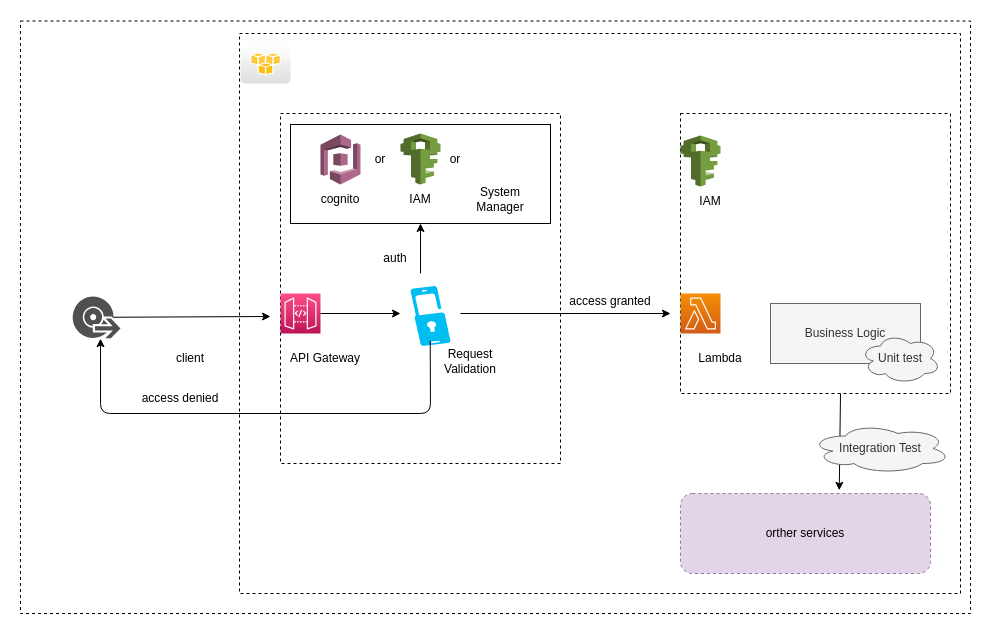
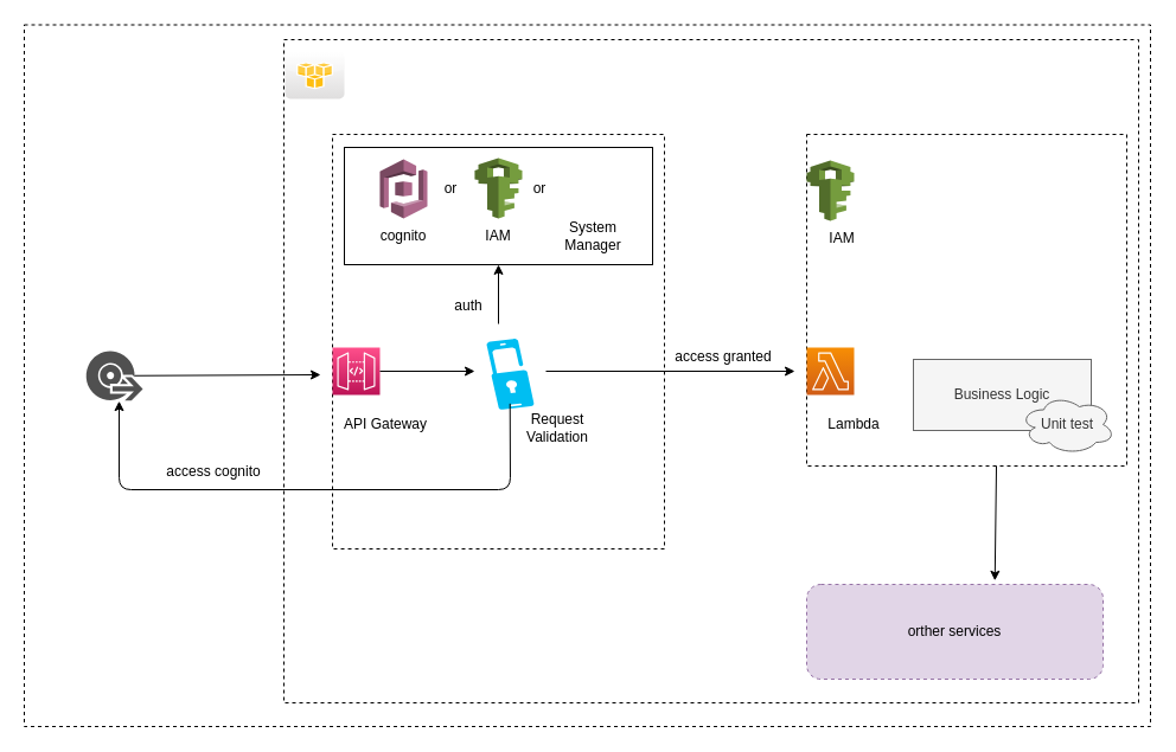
  <mxCell id="0" />
  <mxCell id="1" parent="0" />
  <mxCell id="2" value="" style="rounded=0;whiteSpace=wrap;html=1;fillColor=default;dashed=1;" parent="1" vertex="1"><mxGeometry x="20" y="20.5" width="950" height="592.5" as="geometry" /></mxCell>
  <mxCell id="3" value="" style="rounded=0;whiteSpace=wrap;html=1;fillColor=none;dashed=1;" parent="1" vertex="1"><mxGeometry x="280" y="113" width="280" height="350" as="geometry" /></mxCell>
  <mxCell id="4" value="" style="rounded=0;whiteSpace=wrap;html=1;fillColor=none;dashed=1;" parent="1" vertex="1"><mxGeometry x="680" y="113" width="270" height="280" as="geometry" /></mxCell>
  <mxCell id="5" value="" style="rounded=0;whiteSpace=wrap;html=1;fillColor=none;" parent="1" vertex="1"><mxGeometry x="290" y="124" width="260" height="99" as="geometry" /></mxCell>
  <mxCell id="6" value="" style="sketch=0;points=[[0,0,0],[0.25,0,0],[0.5,0,0],[0.75,0,0],[1,0,0],[0,1,0],[0.25,1,0],[0.5,1,0],[0.75,1,0],[1,1,0],[0,0.25,0],[0,0.5,0],[0,0.75,0],[1,0.25,0],[1,0.5,0],[1,0.75,0]];outlineConnect=0;fontColor=#232F3E;gradientColor=#FF4F8B;gradientDirection=north;fillColor=#BC1356;strokeColor=#ffffff;dashed=0;verticalLabelPosition=bottom;verticalAlign=top;align=center;html=1;fontSize=12;fontStyle=0;aspect=fixed;shape=mxgraph.aws4.resourceIcon;resIcon=mxgraph.aws4.api_gateway;" parent="1" vertex="1"><mxGeometry x="280" y="293" width="40" height="40" as="geometry" /></mxCell>
  <mxCell id="7" value="" style="sketch=0;points=[[0,0,0],[0.25,0,0],[0.5,0,0],[0.75,0,0],[1,0,0],[0,1,0],[0.25,1,0],[0.5,1,0],[0.75,1,0],[1,1,0],[0,0.25,0],[0,0.5,0],[0,0.75,0],[1,0.25,0],[1,0.5,0],[1,0.75,0]];outlineConnect=0;fontColor=#232F3E;gradientColor=#F78E04;gradientDirection=north;fillColor=#D05C17;strokeColor=#ffffff;dashed=0;verticalLabelPosition=bottom;verticalAlign=top;align=center;html=1;fontSize=12;fontStyle=0;aspect=fixed;shape=mxgraph.aws4.resourceIcon;resIcon=mxgraph.aws4.lambda;" parent="1" vertex="1"><mxGeometry x="680" y="293" width="40" height="40" as="geometry" /></mxCell>
  <mxCell id="8" value="" style="dashed=0;outlineConnect=0;html=1;align=center;labelPosition=center;verticalLabelPosition=bottom;verticalAlign=top;shape=mxgraph.webicons.aws;gradientColor=#DFDEDE" parent="1" vertex="1"><mxGeometry x="240" y="43" width="50" height="40" as="geometry" /></mxCell>
  <mxCell id="9" value="" style="outlineConnect=0;dashed=0;verticalLabelPosition=bottom;verticalAlign=top;align=center;html=1;shape=mxgraph.aws3.iam;fillColor=#759C3E;gradientColor=none;" parent="1" vertex="1"><mxGeometry x="400" y="133" width="40" height="51" as="geometry" /></mxCell>
  <mxCell id="10" value="" style="verticalLabelPosition=bottom;html=1;verticalAlign=top;align=center;strokeColor=none;fillColor=#00BEF2;shape=mxgraph.azure.multi_factor_authentication;pointerEvents=1;" parent="1" vertex="1"><mxGeometry x="410" y="285.5" width="40" height="60" as="geometry" /></mxCell>
  <mxCell id="11" value="" style="outlineConnect=0;dashed=0;verticalLabelPosition=bottom;verticalAlign=top;align=center;html=1;shape=mxgraph.aws3.cognito;fillColor=#AD688B;gradientColor=none;" parent="1" vertex="1"><mxGeometry x="320" y="134" width="40" height="50" as="geometry" /></mxCell>
  <mxCell id="12" value="API Gateway" style="text;html=1;strokeColor=none;fillColor=none;align=center;verticalAlign=middle;whiteSpace=wrap;rounded=0;" parent="1" vertex="1"><mxGeometry x="270" y="343" width="110" height="30" as="geometry" /></mxCell>
  <mxCell id="13" value="" style="sketch=0;pointerEvents=1;shadow=0;dashed=0;html=1;strokeColor=none;labelPosition=center;verticalLabelPosition=bottom;verticalAlign=top;align=center;fillColor=#505050;shape=mxgraph.mscae.intune.client_software" parent="1" vertex="1"><mxGeometry x="70" y="294.25" width="50" height="45" as="geometry" /></mxCell>
- <mxCell id="14" value="client" style="text;html=1;strokeColor=none;fillColor=none;align=center;verticalAlign=middle;whiteSpace=wrap;rounded=0;" parent="1" vertex="1"><mxGeometry x="160" y="343" width="60" height="30" as="geometry" /></mxCell>
  <mxCell id="15" value="" style="endArrow=classic;html=1;exitX=0.86;exitY=0.5;exitDx=0;exitDy=0;exitPerimeter=0;" parent="1" source="13" edge="1"><mxGeometry width="50" height="50" relative="1" as="geometry"><mxPoint x="520" y="293" as="sourcePoint" /><mxPoint x="270" y="316" as="targetPoint" /></mxGeometry></mxCell>
  <mxCell id="16" value="cognito" style="text;html=1;strokeColor=none;fillColor=none;align=center;verticalAlign=middle;whiteSpace=wrap;rounded=0;" parent="1" vertex="1"><mxGeometry x="310" y="184" width="60" height="30" as="geometry" /></mxCell>
  <mxCell id="17" value="IAM" style="text;html=1;strokeColor=none;fillColor=none;align=center;verticalAlign=middle;whiteSpace=wrap;rounded=0;" parent="1" vertex="1"><mxGeometry x="390" y="184" width="60" height="30" as="geometry" /></mxCell>
  <mxCell id="18" value="" style="shape=image;verticalLabelPosition=bottom;labelBackgroundColor=default;verticalAlign=top;aspect=fixed;imageAspect=0;image=https://graystum.com/content/images/2022/01/Screenshot-from-2022-01-08-13-31-10.png;" parent="1" vertex="1"><mxGeometry x="480" y="135" width="39" height="39" as="geometry" /></mxCell>
  <mxCell id="19" value="System Manager" style="text;html=1;strokeColor=none;fillColor=none;align=center;verticalAlign=middle;whiteSpace=wrap;rounded=0;" parent="1" vertex="1"><mxGeometry x="469.5" y="184" width="60" height="30" as="geometry" /></mxCell>
  <mxCell id="20" value="" style="endArrow=classic;html=1;exitX=1;exitY=0.5;exitDx=0;exitDy=0;exitPerimeter=0;" parent="1" source="6" edge="1"><mxGeometry width="50" height="50" relative="1" as="geometry"><mxPoint x="520" y="283" as="sourcePoint" /><mxPoint x="400" y="313" as="targetPoint" /></mxGeometry></mxCell>
  <mxCell id="21" value="Request Validation" style="text;html=1;strokeColor=none;fillColor=none;align=center;verticalAlign=middle;whiteSpace=wrap;rounded=0;" parent="1" vertex="1"><mxGeometry x="440" y="345.5" width="60" height="30" as="geometry" /></mxCell>
  <mxCell id="22" value="Lambda" style="text;html=1;strokeColor=none;fillColor=none;align=center;verticalAlign=middle;whiteSpace=wrap;rounded=0;" parent="1" vertex="1"><mxGeometry x="690" y="343" width="60" height="30" as="geometry" /></mxCell>
  <mxCell id="23" value="" style="endArrow=classic;html=1;" parent="1" edge="1"><mxGeometry width="50" height="50" relative="1" as="geometry"><mxPoint x="460" y="313" as="sourcePoint" /><mxPoint x="670" y="313" as="targetPoint" /></mxGeometry></mxCell>
  <mxCell id="24" value="or" style="text;html=1;strokeColor=none;fillColor=none;align=center;verticalAlign=middle;whiteSpace=wrap;rounded=0;" parent="1" vertex="1"><mxGeometry x="350" y="144" width="60" height="30" as="geometry" /></mxCell>
  <mxCell id="25" value="or" style="text;html=1;strokeColor=none;fillColor=none;align=center;verticalAlign=middle;whiteSpace=wrap;rounded=0;" parent="1" vertex="1"><mxGeometry x="450" y="144" width="10" height="30" as="geometry" /></mxCell>
  <mxCell id="26" value="" style="endArrow=classic;html=1;entryX=0.6;entryY=0.976;entryDx=0;entryDy=0;entryPerimeter=0;exitX=0.493;exitY=0.914;exitDx=0;exitDy=0;exitPerimeter=0;" parent="1" source="10" target="13" edge="1"><mxGeometry width="50" height="50" relative="1" as="geometry"><mxPoint x="370" y="313" as="sourcePoint" /><mxPoint x="420" y="263" as="targetPoint" /><Array as="points"><mxPoint x="430" y="413" /><mxPoint x="100" y="413" /></Array></mxGeometry></mxCell>
- <mxCell id="27" value="access denied" style="text;html=1;strokeColor=none;fillColor=none;align=center;verticalAlign=middle;whiteSpace=wrap;rounded=0;" parent="1" vertex="1"><mxGeometry x="100" y="383" width="160" height="30" as="geometry" /></mxCell>
+ <mxCell id="27" value="access cognito" style="text;html=1;strokeColor=none;fillColor=none;align=center;verticalAlign=middle;whiteSpace=wrap;rounded=0;" parent="1" vertex="1"><mxGeometry x="100" y="383" width="160" height="30" as="geometry" /></mxCell>
  <mxCell id="28" value="access granted" style="text;html=1;strokeColor=none;fillColor=none;align=center;verticalAlign=middle;whiteSpace=wrap;rounded=0;" parent="1" vertex="1"><mxGeometry x="529.5" y="285.5" width="160" height="30" as="geometry" /></mxCell>
  <mxCell id="29" value="" style="endArrow=classic;html=1;" parent="1" edge="1"><mxGeometry width="50" height="50" relative="1" as="geometry"><mxPoint x="420" y="273" as="sourcePoint" /><mxPoint x="420" y="223" as="targetPoint" /></mxGeometry></mxCell>
  <mxCell id="30" value="auth" style="text;html=1;strokeColor=none;fillColor=none;align=center;verticalAlign=middle;whiteSpace=wrap;rounded=0;" parent="1" vertex="1"><mxGeometry x="370" y="243" width="50" height="30" as="geometry" /></mxCell>
  <mxCell id="31" value="Business Logic" style="rounded=0;whiteSpace=wrap;html=1;fillColor=#f5f5f5;fontColor=#333333;strokeColor=#666666;" parent="1" vertex="1"><mxGeometry x="770" y="303" width="150" height="60" as="geometry" /></mxCell>
  <mxCell id="32" value="orther services" style="whiteSpace=wrap;html=1;fillColor=#e1d5e7;strokeColor=#9673a6;dashed=1;rounded=1;" parent="1" vertex="1"><mxGeometry x="680" y="493" width="250" height="80" as="geometry" /></mxCell>
  <mxCell id="33" value="" style="outlineConnect=0;dashed=0;verticalLabelPosition=bottom;verticalAlign=top;align=center;html=1;shape=mxgraph.aws3.iam;fillColor=#759C3E;gradientColor=none;" parent="1" vertex="1"><mxGeometry x="680" y="135" width="40" height="51" as="geometry" /></mxCell>
  <mxCell id="34" value="Unit test" style="ellipse;shape=cloud;whiteSpace=wrap;html=1;fillColor=#f5f5f5;fontColor=#333333;strokeColor=#666666;" parent="1" vertex="1"><mxGeometry x="860" y="333" width="80" height="50" as="geometry" /></mxCell>
  <mxCell id="35" value="" style="endArrow=classic;html=1;entryX=0.635;entryY=-0.04;entryDx=0;entryDy=0;entryPerimeter=0;" parent="1" target="32" edge="1"><mxGeometry width="50" height="50" relative="1" as="geometry"><mxPoint x="840" y="393" as="sourcePoint" /><mxPoint x="852" y="483" as="targetPoint" /></mxGeometry></mxCell>
- <mxCell id="36" value="Integration Test" style="ellipse;shape=cloud;whiteSpace=wrap;html=1;fillColor=#f5f5f5;fontColor=#333333;strokeColor=#666666;" parent="1" vertex="1"><mxGeometry x="810" y="423" width="140" height="50" as="geometry" /></mxCell>
  <mxCell id="37" value="IAM" style="text;html=1;strokeColor=none;fillColor=none;align=center;verticalAlign=middle;whiteSpace=wrap;rounded=0;" parent="1" vertex="1"><mxGeometry x="680" y="186" width="60" height="30" as="geometry" /></mxCell>
  <mxCell id="38" value="" style="rounded=0;whiteSpace=wrap;html=1;fillColor=none;dashed=1;" parent="1" vertex="1"><mxGeometry x="239" y="33" width="721" height="560" as="geometry" /></mxCell>
